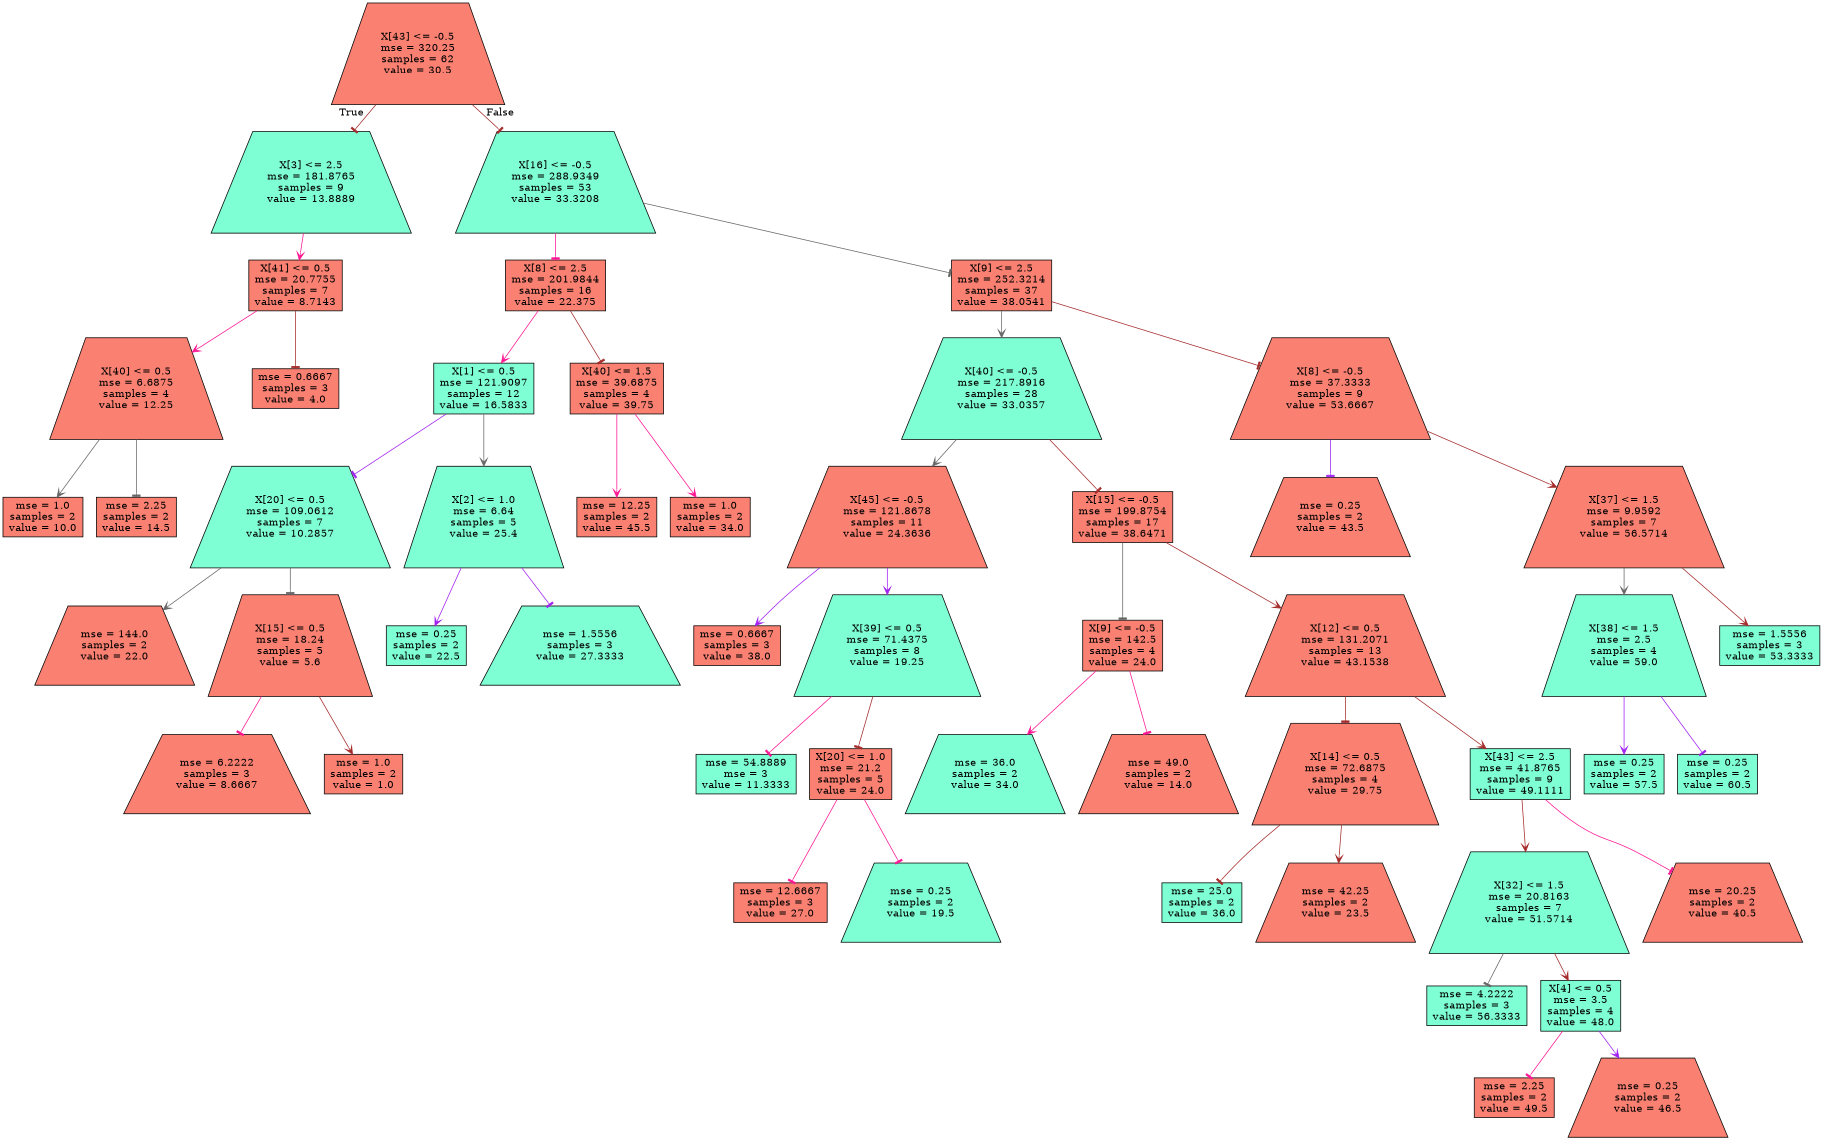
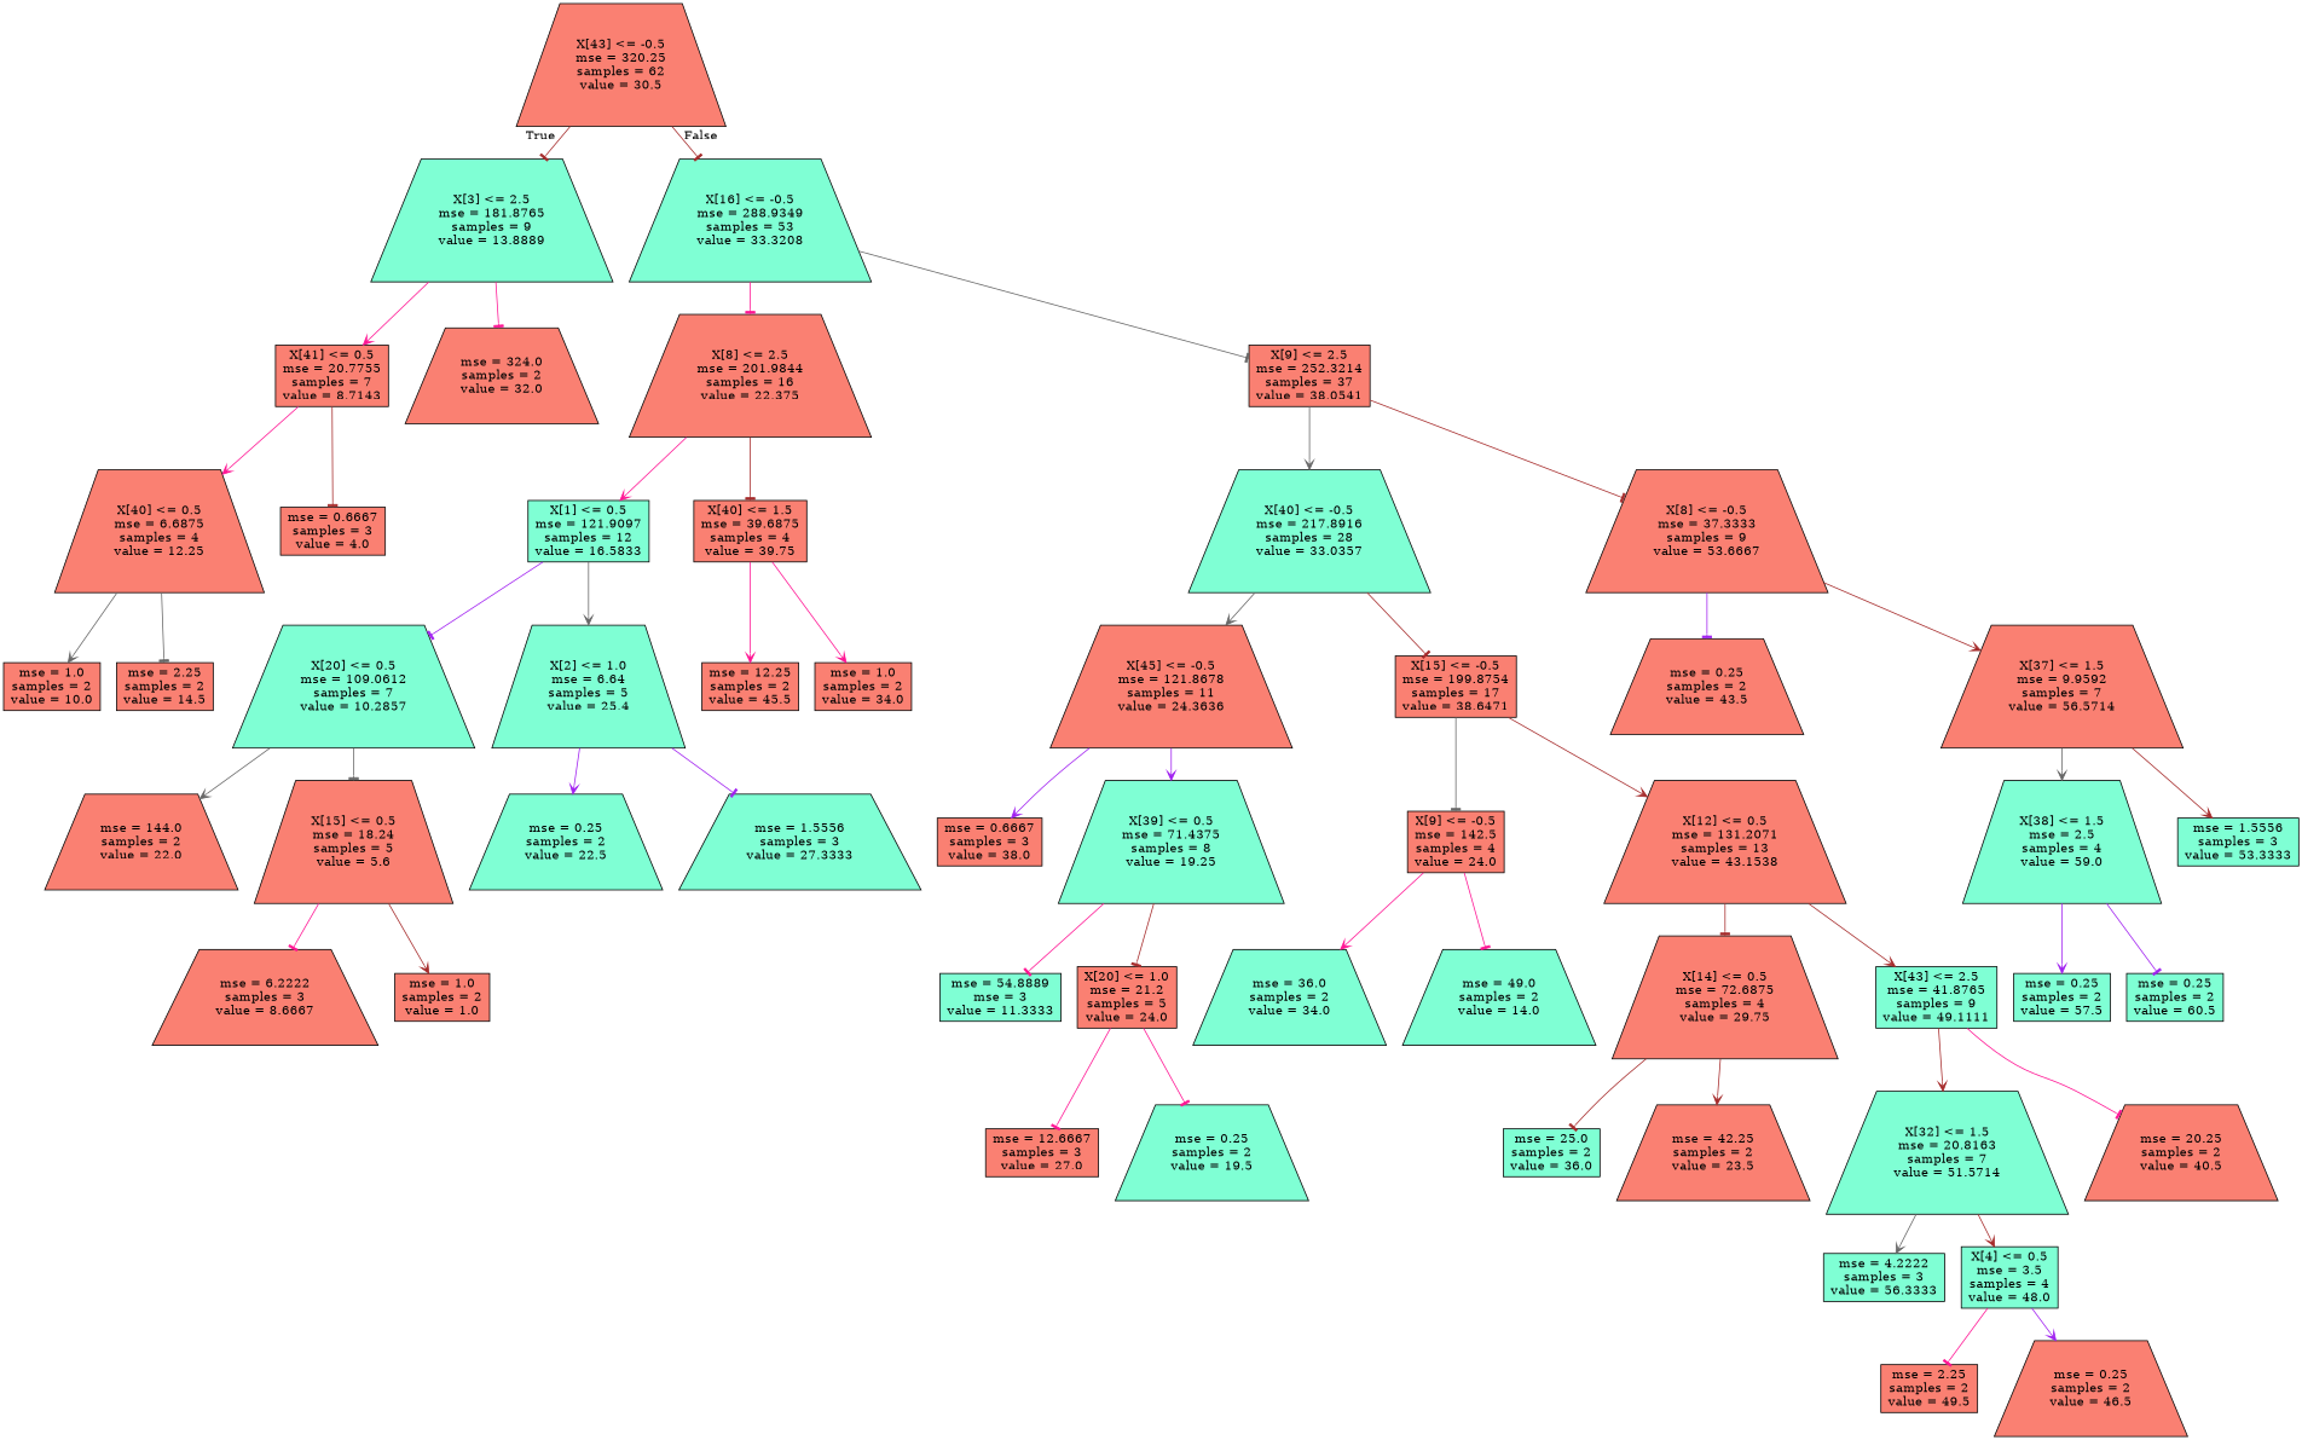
  digraph {
    node [fillcolor=salmon shape=trapezium style=filled]
    edge [arrowhead=tee color=brown]
    n1 [label="X[43] <= -0.5\nmse = 320.25\nsamples = 62\nvalue = 30.5"]
    n2 [fillcolor=aquamarine label="X[3] <= 2.5\nmse = 181.8765\nsamples = 9\nvalue = 13.8889"]
    n3 [fillcolor=aquamarine label="X[16] <= -0.5\nmse = 288.9349\nsamples = 53\nvalue = 33.3208"]
    n4 [label="X[41] <= 0.5\nmse = 20.7755\nsamples = 7\nvalue = 8.7143" shape=box]
-   n6 [label="X[8] <= 2.5\nmse = 201.9844\nsamples = 16\nvalue = 22.375" shape=box]
+   n5 [label="mse = 324.0\nsamples = 2\nvalue = 32.0"]
+   n6 [label="X[8] <= 2.5\nmse = 201.9844\nsamples = 16\nvalue = 22.375"]
    n7 [label="X[9] <= 2.5\nmse = 252.3214\nsamples = 37\nvalue = 38.0541" shape=box]
    n8 [label="X[40] <= 0.5\nmse = 6.6875\nsamples = 4\nvalue = 12.25"]
    n9 [label="mse = 0.6667\nsamples = 3\nvalue = 4.0" shape=box]
    n10 [label="mse = 1.0\nsamples = 2\nvalue = 10.0" shape=box]
    n11 [label="mse = 2.25\nsamples = 2\nvalue = 14.5" shape=box]
    n12 [fillcolor=aquamarine label="X[1] <= 0.5\nmse = 121.9097\nsamples = 12\nvalue = 16.5833" shape=box]
    n13 [label="X[40] <= 1.5\nmse = 39.6875\nsamples = 4\nvalue = 39.75" shape=box]
    n14 [fillcolor=aquamarine label="X[40] <= -0.5\nmse = 217.8916\nsamples = 28\nvalue = 33.0357"]
    n15 [label="X[8] <= -0.5\nmse = 37.3333\nsamples = 9\nvalue = 53.6667"]
    n16 [fillcolor=aquamarine label="X[20] <= 0.5\nmse = 109.0612\nsamples = 7\nvalue = 10.2857"]
    n17 [fillcolor=aquamarine label="X[2] <= 1.0\nmse = 6.64\nsamples = 5\nvalue = 25.4"]
    n18 [label="mse = 12.25\nsamples = 2\nvalue = 45.5" shape=box]
    n19 [label="mse = 1.0\nsamples = 2\nvalue = 34.0" shape=box]
    n20 [label="mse = 144.0\nsamples = 2\nvalue = 22.0"]
    n21 [label="X[15] <= 0.5\nmse = 18.24\nsamples = 5\nvalue = 5.6"]
-   n22 [fillcolor=aquamarine label="mse = 0.25\nsamples = 2\nvalue = 22.5" shape=box]
+   n22 [fillcolor=aquamarine label="mse = 0.25\nsamples = 2\nvalue = 22.5"]
    n23 [fillcolor=aquamarine label="mse = 1.5556\nsamples = 3\nvalue = 27.3333"]
    n24 [label="mse = 6.2222\nsamples = 3\nvalue = 8.6667"]
    n25 [label="mse = 1.0\nsamples = 2\nvalue = 1.0" shape=box]
    n26 [label="X[45] <= -0.5\nmse = 121.8678\nsamples = 11\nvalue = 24.3636"]
    n27 [label="X[15] <= -0.5\nmse = 199.8754\nsamples = 17\nvalue = 38.6471" shape=box]
    n28 [label="mse = 0.25\nsamples = 2\nvalue = 43.5"]
    n29 [label="X[37] <= 1.5\nmse = 9.9592\nsamples = 7\nvalue = 56.5714"]
    n30 [label="mse = 0.6667\nsamples = 3\nvalue = 38.0" shape=box]
    n31 [fillcolor=aquamarine label="X[39] <= 0.5\nmse = 71.4375\nsamples = 8\nvalue = 19.25"]
    n32 [label="X[9] <= -0.5\nmse = 142.5\nsamples = 4\nvalue = 24.0" shape=box]
    n33 [label="X[12] <= 0.5\nmse = 131.2071\nsamples = 13\nvalue = 43.1538"]
    n34 [fillcolor=aquamarine label="mse = 54.8889\nmse = 3\nvalue = 11.3333" shape=box]
    n35 [label="X[20] <= 1.0\nmse = 21.2\nsamples = 5\nvalue = 24.0" shape=box]
    n36 [label="mse = 12.6667\nsamples = 3\nvalue = 27.0" shape=box]
    n37 [fillcolor=aquamarine label="mse = 0.25\nsamples = 2\nvalue = 19.5"]
    n38 [fillcolor=aquamarine label="mse = 36.0\nsamples = 2\nvalue = 34.0"]
-   n39 [label="mse = 49.0\nsamples = 2\nvalue = 14.0"]
+   n39 [fillcolor=aquamarine label="mse = 49.0\nsamples = 2\nvalue = 14.0"]
    n40 [label="X[14] <= 0.5\nmse = 72.6875\nsamples = 4\nvalue = 29.75"]
    n41 [fillcolor=aquamarine label="X[43] <= 2.5\nmse = 41.8765\nsamples = 9\nvalue = 49.1111" shape=box]
    n42 [fillcolor=aquamarine label="mse = 25.0\nsamples = 2\nvalue = 36.0" shape=box]
    n43 [label="mse = 42.25\nsamples = 2\nvalue = 23.5"]
    n44 [fillcolor=aquamarine label="X[32] <= 1.5\nmse = 20.8163\nsamples = 7\nvalue = 51.5714"]
    n45 [label="mse = 20.25\nsamples = 2\nvalue = 40.5"]
    n46 [fillcolor=aquamarine label="mse = 4.2222\nsamples = 3\nvalue = 56.3333" shape=box]
    n47 [fillcolor=aquamarine label="X[4] <= 0.5\nmse = 3.5\nsamples = 4\nvalue = 48.0" shape=box]
    n48 [label="mse = 2.25\nsamples = 2\nvalue = 49.5" shape=box]
    n49 [label="mse = 0.25\nsamples = 2\nvalue = 46.5"]
    n50 [fillcolor=aquamarine label="X[38] <= 1.5\nmse = 2.5\nsamples = 4\nvalue = 59.0"]
    n51 [fillcolor=aquamarine label="mse = 1.5556\nsamples = 3\nvalue = 53.3333" shape=box]
    n52 [fillcolor=aquamarine label="mse = 0.25\nsamples = 2\nvalue = 57.5" shape=box]
    n53 [fillcolor=aquamarine label="mse = 0.25\nsamples = 2\nvalue = 60.5" shape=box]
    n1 -> n2 [headlabel=True labelangle=45 labeldistance=2.5]
    n1 -> n3 [headlabel=False labelangle=-45 labeldistance=2.5]
    n2 -> n4 [arrowhead=vee color=deeppink]
+   n2 -> n5 [color=deeppink]
    n3 -> n6 [color=deeppink]
    n3 -> n7 [color=gray40]
    n4 -> n8 [arrowhead=vee color=deeppink]
    n4 -> n9
    n6 -> n12 [arrowhead=vee color=deeppink]
    n6 -> n13
    n7 -> n14 [arrowhead=vee color=gray40]
    n7 -> n15
    n8 -> n10 [arrowhead=vee color=gray40]
    n8 -> n11 [color=gray40]
    n12 -> n16 [color=purple]
    n12 -> n17 [arrowhead=vee color=gray40]
    n13 -> n18 [arrowhead=vee color=deeppink]
    n13 -> n19 [arrowhead=vee color=deeppink]
    n14 -> n26 [arrowhead=vee color=gray40]
    n14 -> n27
    n15 -> n28 [color=purple]
    n15 -> n29 [arrowhead=vee]
    n16 -> n20 [arrowhead=vee color=gray40]
    n16 -> n21 [color=gray40]
    n17 -> n22 [arrowhead=vee color=purple]
    n17 -> n23 [color=purple]
    n21 -> n24 [color=deeppink]
    n21 -> n25 [arrowhead=vee]
    n26 -> n30 [arrowhead=vee color=purple]
    n26 -> n31 [arrowhead=vee color=purple]
    n27 -> n32 [color=gray40]
    n27 -> n33 [arrowhead=vee]
    n29 -> n50 [arrowhead=vee color=gray40]
    n29 -> n51 [arrowhead=vee]
    n31 -> n34 [color=deeppink]
    n31 -> n35
    n32 -> n38 [arrowhead=vee color=deeppink]
    n32 -> n39 [color=deeppink]
    n33 -> n40
    n33 -> n41 [arrowhead=vee]
    n35 -> n36 [color=deeppink]
    n35 -> n37 [color=deeppink]
    n40 -> n42
    n40 -> n43 [arrowhead=vee]
    n41 -> n44 [arrowhead=vee]
    n41 -> n45 [color=deeppink]
-   n44 -> n46 [color=gray40]
+   n44 -> n46 [arrowhead=vee color=gray40]
    n44 -> n47 [arrowhead=vee]
    n47 -> n48 [color=deeppink]
    n47 -> n49 [arrowhead=vee color=purple]
    n50 -> n52 [arrowhead=vee color=purple]
    n50 -> n53 [color=purple]
  }
